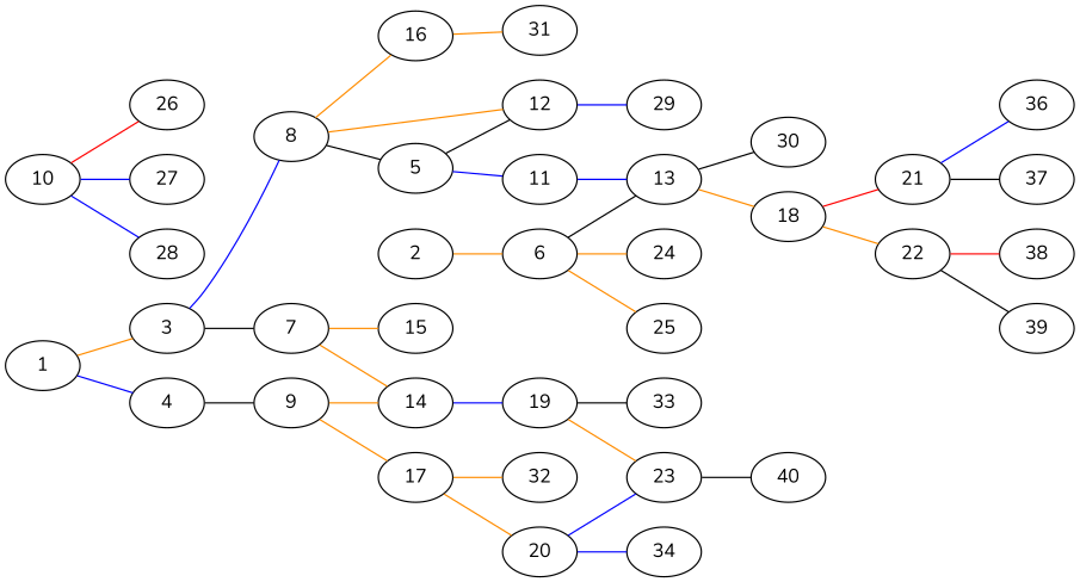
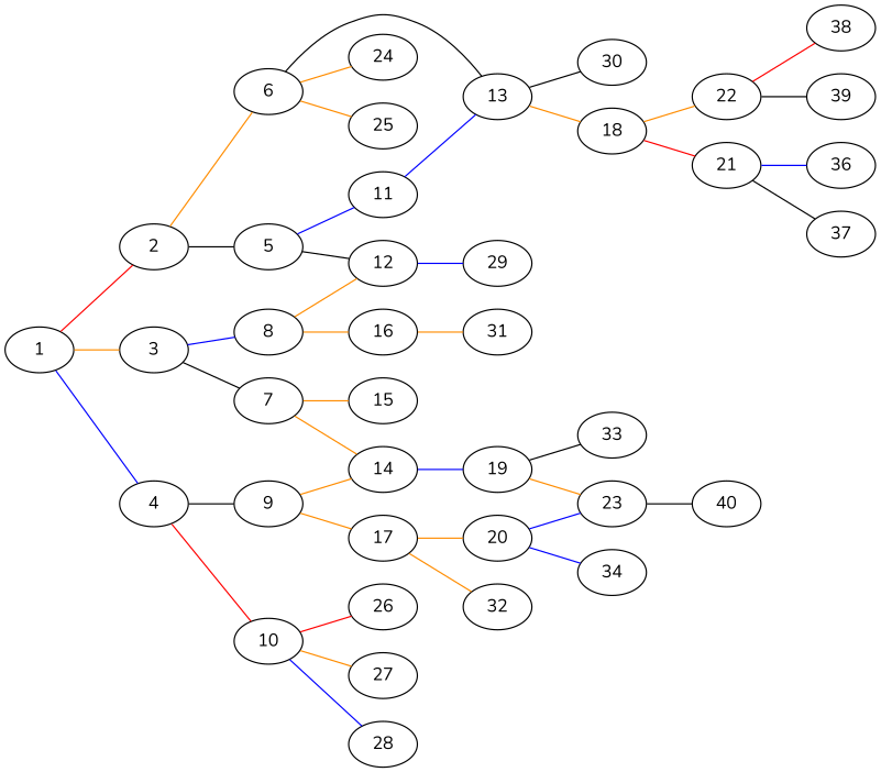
  graph {
    fontname=Nunito
    rankdir=LR
    node [chem=C fontname=Nunito]
    edge [color=darkorange fontname=Nunito valence=1]
    1
    2
    3
    4 [chem=N]
    5
    6
    7
    8
    9
    10
    11 [chem=O]
    12
    13
    24 [chem=H]
    25 [chem=H]
    14
    15 [chem=O]
    16 [chem=O]
    17
    26 [chem=H]
    27 [chem=H]
    28 [chem=H]
    29 [chem=H]
    18
    30 [chem=H]
    19
    31 [chem=H]
    20
    32 [chem=H]
    21
    22
    23
    33 [chem=H]
    34 [chem=H]
    36 [chem=H]
    37 [chem=H]
    38 [chem=H]
    39 [chem=H]
    40 [chem=H]
+   1 -- 2 [color=red]
    1 -- 3 [valence=2]
    1 -- 4 [color=blue]
-   8 -- 5 [color=black valence=2]
+   2 -- 5 [color=black valence=2]
    2 -- 6
    3 -- 7 [color=black]
    3 -- 8 [color=blue]
    4 -- 9 [color=black]
+   4 -- 10 [color=red]
    5 -- 11 [color=blue]
    5 -- 12 [color=black]
    6 -- 13 [color=black]
    6 -- 24
    6 -- 25
    7 -- 14
    7 -- 15 [valence=2]
    8 -- 12 [valence=2]
    8 -- 16
    9 -- 14 [valence=2]
    9 -- 17
    10 -- 26 [color=red]
-   10 -- 27 [color=blue]
+   10 -- 27
    10 -- 28 [color=blue]
    11 -- 13 [color=blue]
    12 -- 29 [color=blue]
    13 -- 18
    13 -- 30 [color=black]
    14 -- 19 [color=blue]
    16 -- 31
    17 -- 20 [valence=2]
    17 -- 32
    18 -- 21 [color=red]
    18 -- 22 [valence=2]
    19 -- 23 [valence=2]
    19 -- 33 [color=black]
    20 -- 23 [color=blue]
    20 -- 34 [color=blue]
    21 -- 36 [color=blue]
    21 -- 37 [color=black]
    22 -- 38 [color=red]
    22 -- 39 [color=black]
    23 -- 40 [color=black]
  }
